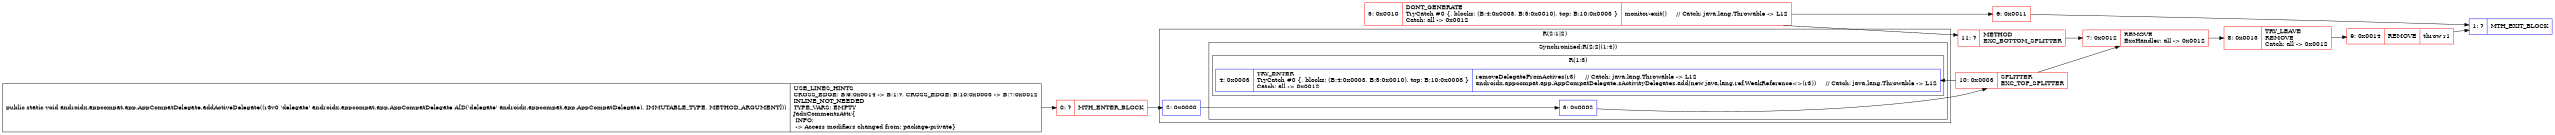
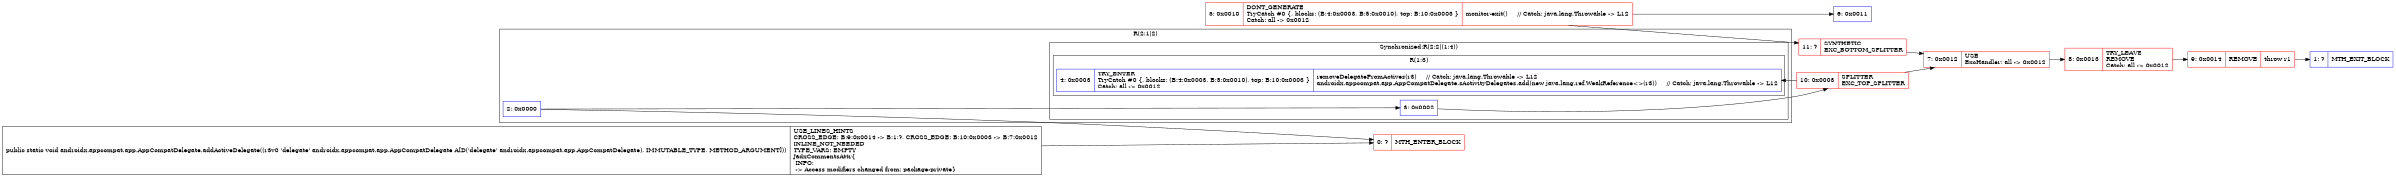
  digraph {
    rankdir=LR
    node [color=red shape=record]
    n1 [color=blue label="{4\:\ 0x0003|TRY_ENTER\lTryCatch #0 \{, blocks: (B:4:0x0003, B:5:0x0010), top: B:10:0x0003 \}\lCatch: all \-\> 0x0012\l|removeDelegateFromActives(r3)     \/\/ Catch: java.lang.Throwable \-\> L12\landroidx.appcompat.app.AppCompatDelegate.sActivityDelegates.add(new java.lang.ref.WeakReference\<\>(r3))     \/\/ Catch: java.lang.Throwable \-\> L12\l}"]
    n2 [color=blue label="{3\:\ 0x0002}"]
    n3 [color=blue label="{2\:\ 0x0000}"]
    n4 [label="{10\:\ 0x0003|SPLITTER\lEXC_TOP_SPLITTER\l}"]
-   n5 [label="{7\:\ 0x0012|REMOVE\lExcHandler: all \-\> 0x0012\l}"]
+   n5 [label="{7\:\ 0x0012|USE\lExcHandler: all \-\> 0x0012\l}"]
    n6 [label="{5\:\ 0x0010|DONT_GENERATE\lTryCatch #0 \{, blocks: (B:4:0x0003, B:5:0x0010), top: B:10:0x0003 \}\lCatch: all \-\> 0x0012\l|monitor\-exit()     \/\/ Catch: java.lang.Throwable \-\> L12\l}"]
-   n7 [label="{6\:\ 0x0011}"]
-   n8 [label="{11\:\ ?|METHOD\lEXC_BOTTOM_SPLITTER\l}"]
+   n7 [color=blue label="{6\:\ 0x0011}"]
+   n8 [label="{11\:\ ?|SYNTHETIC\lEXC_BOTTOM_SPLITTER\l}"]
    n9 [label="{0\:\ ?|MTH_ENTER_BLOCK\l}"]
    n10 [label="{8\:\ 0x0013|TRY_LEAVE\lREMOVE\lCatch: all \-\> 0x0012\l}"]
    n11 [color=blue label="{1\:\ ?|MTH_EXIT_BLOCK\l}"]
    n12 [label="{9\:\ 0x0014|REMOVE\l|throw r1\l}"]
    n13 [label="{public static void androidx.appcompat.app.AppCompatDelegate.addActiveDelegate((r3v0 'delegate' androidx.appcompat.app.AppCompatDelegate A[D('delegate' androidx.appcompat.app.AppCompatDelegate), IMMUTABLE_TYPE, METHOD_ARGUMENT]))  | USE_LINES_HINTS\lCROSS_EDGE: B:9:0x0014 \-\> B:1:?, CROSS_EDGE: B:10:0x0003 \-\> B:7:0x0012\lINLINE_NOT_NEEDED\lTYPE_VARS: EMPTY\lJadxCommentsAttr\{\l INFO: \l \-\> Access modifiers changed from: package\-private\}\l}" color=""]
    subgraph cluster_1 {
      label="R(2:1|2)"
      n3
      subgraph cluster_2 {
        label="Synchronized:R(2:2|(1:4))"
        n2
        subgraph cluster_3 {
          label="R(1:3)"
          n1
        }
      }
    }
    n2 -> n4
    n3 -> n2
    n4 -> n1
    n4 -> n5
    n5 -> n10
    n6 -> n7
    n6 -> n8
-   n7 -> n11
    n8 -> n5
-   n9 -> n3
+   n3 -> n9
    n10 -> n12
    n12 -> n11
    n13 -> n9
  }
